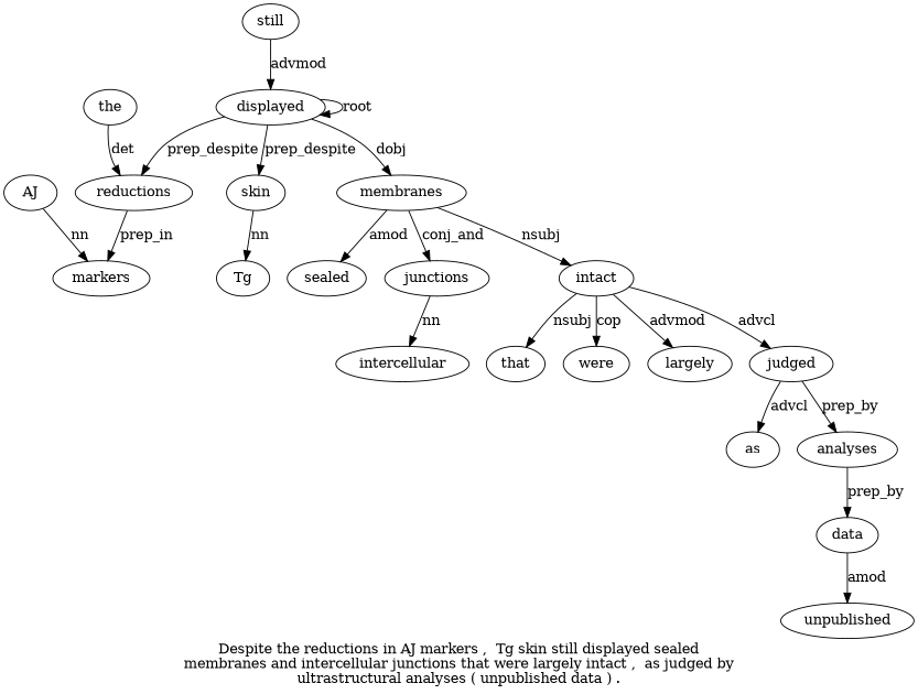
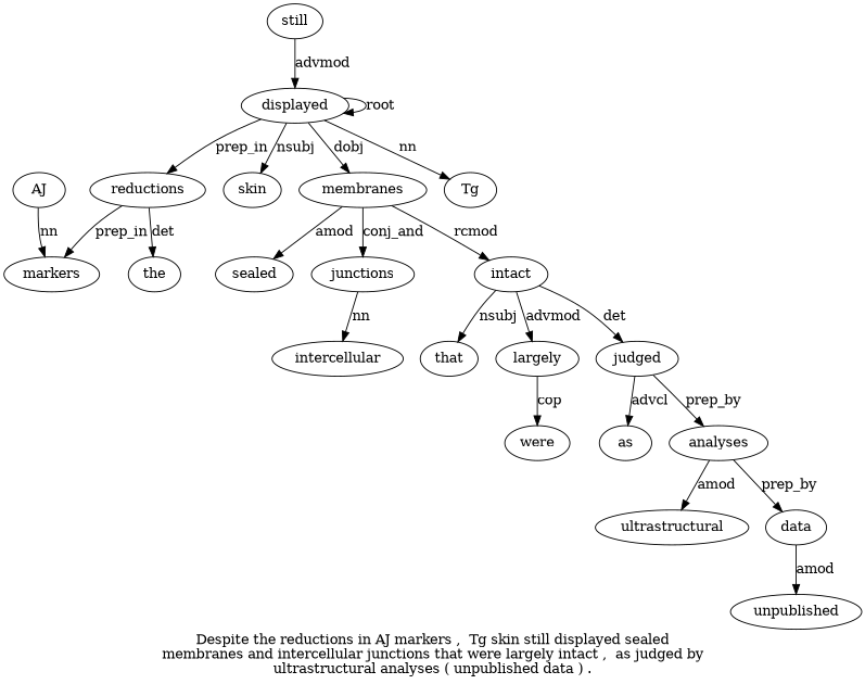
  digraph {
    label="Despite the reductions in AJ markers ,  Tg skin still displayed sealed\nmembranes and intercellular junctions that were largely intact ,  as judged by\nultrastructural analyses ( unpublished data ) ."
    node [fillcolor=white style=filled]
    n1 [label=reductions]
    n2 [label=the]
    n3 [label=markers]
    n4 [label=displayed]
    n5 [label=skin]
    n6 [label=membranes]
    n7 [label=Tg]
    n8 [label=still]
    n9 [label=sealed]
    n10 [label=junctions]
    n11 [label=intact]
    n12 [label=AJ]
    n13 [label=intercellular]
    n14 [label=that]
    n15 [label=were]
    n16 [label=largely]
    n17 [label=judged]
    n18 [label=as]
    n19 [label=analyses]
+   n20 [label=ultrastructural]
    n21 [label=data]
    n22 [label=unpublished]
-   n2 -> n1 [label=det]
+   n1 -> n2 [label=det]
    n1 -> n3 [label=prep_in]
-   n4 -> n1 [label=prep_despite]
+   n4 -> n1 [label=prep_in]
    n4 -> n4 [label=root]
-   n4 -> n5 [label=prep_despite]
+   n4 -> n5 [label=nsubj]
    n4 -> n6 [label=dobj]
-   n5 -> n7 [label=nn]
+   n4 -> n7 [label=nn]
    n6 -> n9 [label=amod]
    n6 -> n10 [label=conj_and]
-   n6 -> n11 [label=nsubj]
+   n6 -> n11 [label=rcmod]
    n8 -> n4 [label=advmod]
    n10 -> n13 [label=nn]
    n11 -> n14 [label=nsubj]
-   n11 -> n15 [label=cop]
+   n16 -> n15 [label=cop]
    n11 -> n16 [label=advmod]
-   n11 -> n17 [label=advcl]
+   n11 -> n17 [label=det]
    n12 -> n3 [label=nn]
    n17 -> n18 [label=advcl]
    n17 -> n19 [label=prep_by]
+   n19 -> n20 [label=amod]
    n19 -> n21 [label=prep_by]
    n21 -> n22 [label=amod]
  }
